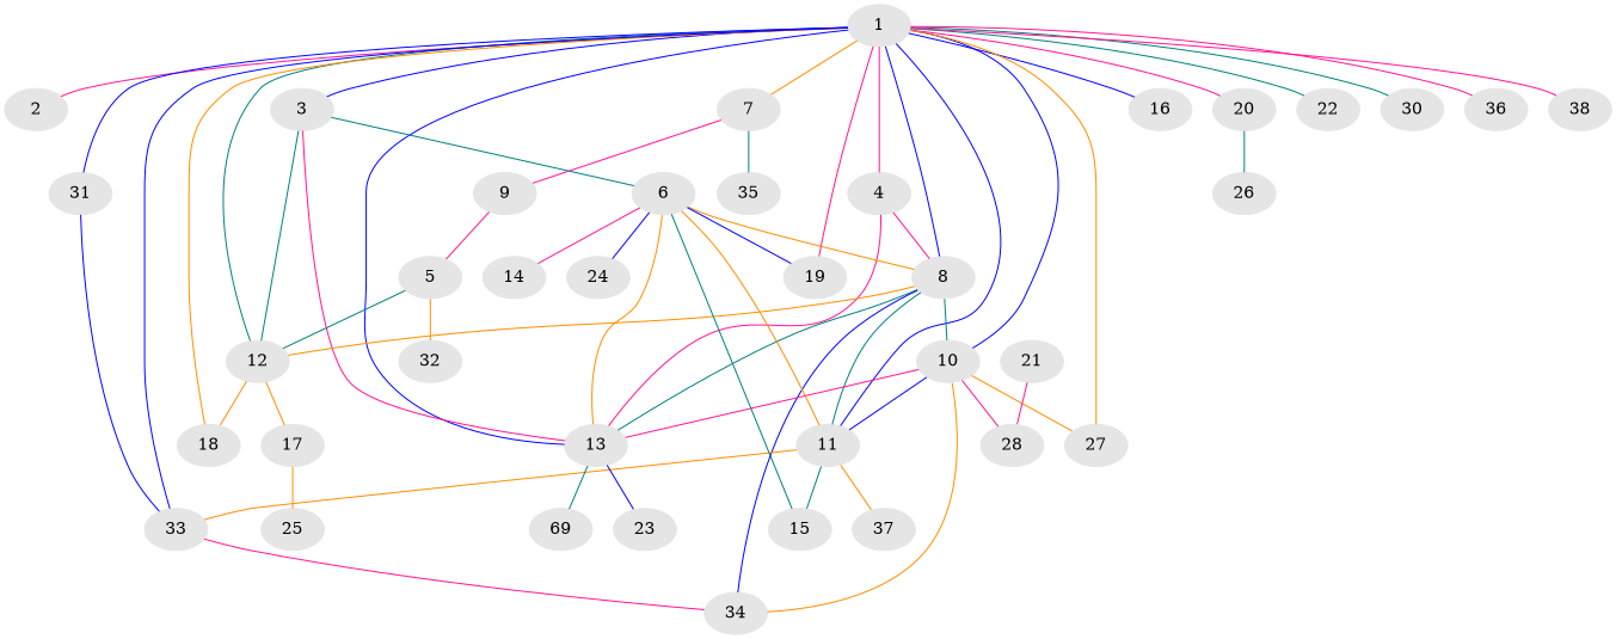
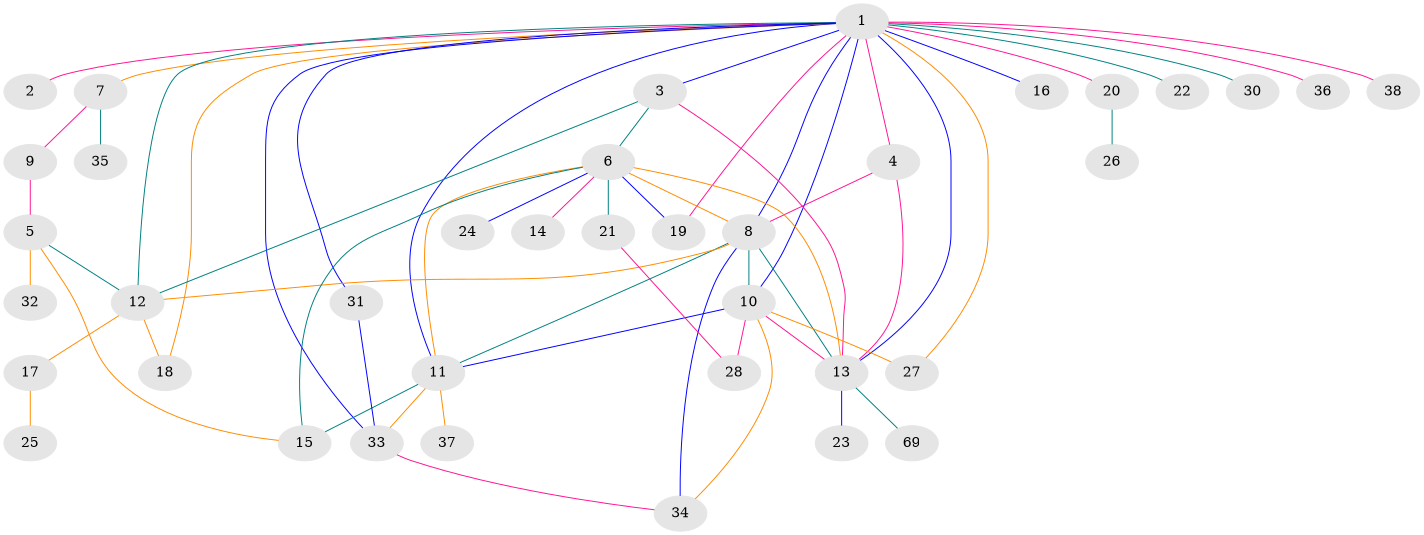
  graph {
    node [color=gray90 style=filled]
    edge [color=deeppink weight=1.0]
    1
    2
    3
    4
    7
    8
    10
    11
    12
    13
    16
    18
    19
    20
    22
    27
    30
    31
    33
    36
    38
    6
    5
    15
    32
    9
    35
    34
    28
    37
    17
    23
    n33 [label=69]
    26
    14
    21
    24
    25
    1 -- 2
    1 -- 3 [color=blue]
    1 -- 4 [weight=2.0]
    1 -- 7 [color=darkorange]
    1 -- 8 [color=blue]
    1 -- 10 [color=blue]
    1 -- 11 [color=blue]
    1 -- 12 [color=teal]
    1 -- 13 [color=blue weight=2.0]
    1 -- 16 [color=blue]
    1 -- 18 [color=darkorange]
    1 -- 19
    1 -- 20
    1 -- 22 [color=teal]
    1 -- 27 [color=darkorange]
    1 -- 30 [color=teal]
    1 -- 31 [color=blue]
    1 -- 33 [color=blue]
    1 -- 36
    1 -- 38
    3 -- 12 [color=teal]
    3 -- 13
    3 -- 6 [color=teal]
    4 -- 8
    4 -- 13
    7 -- 9
    7 -- 35 [color=teal]
    8 -- 10 [color=teal weight=9.0]
    8 -- 11 [color=teal]
    8 -- 12 [color=darkorange]
    8 -- 13 [color=teal weight=2.0]
    8 -- 34 [color=blue]
    10 -- 11 [color=blue]
    10 -- 13
    10 -- 27 [color=darkorange weight=2.0]
    10 -- 34 [color=darkorange]
    10 -- 28
    11 -- 33 [color=darkorange]
    11 -- 15 [color=teal weight=2.0]
    11 -- 37 [color=darkorange]
    12 -- 18 [color=darkorange]
    12 -- 17 [color=darkorange weight=2.0]
    13 -- 23 [color=blue]
    13 -- n33 [color=teal]
    20 -- 26 [color=teal]
    31 -- 33 [color=blue]
    33 -- 34
    6 -- 8 [color=darkorange]
    6 -- 11 [color=darkorange]
    6 -- 13 [color=darkorange]
    6 -- 19 [color=blue]
    6 -- 15 [color=teal]
    6 -- 14
+   6 -- 21 [color=teal weight=3.0]
    6 -- 24 [color=blue]
    5 -- 12 [color=teal]
+   5 -- 15 [color=darkorange]
    5 -- 32 [color=darkorange]
    9 -- 5
    17 -- 25 [color=darkorange]
    21 -- 28
  }
